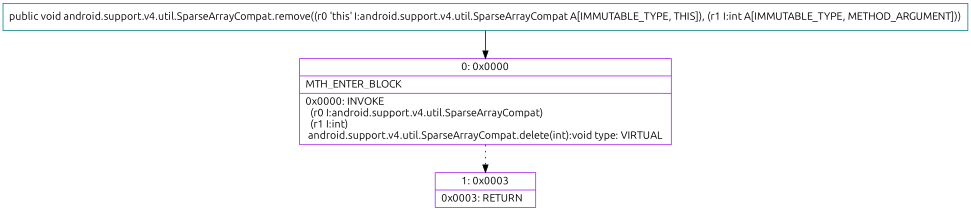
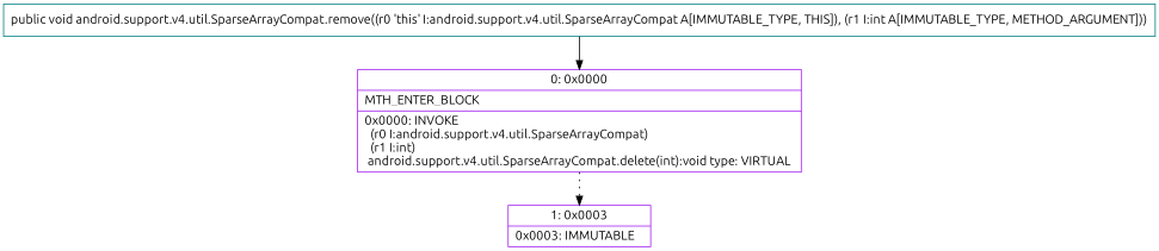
  digraph {
    fontname=Ubuntu
    node [shape=record color=purple fontname=Ubuntu]
    edge [fontname=Ubuntu]
    n1 [label="{0\:\ 0x0000|MTH_ENTER_BLOCK\l|0x0000: INVOKE  \l  (r0 I:android.support.v4.util.SparseArrayCompat)\l  (r1 I:int)\l android.support.v4.util.SparseArrayCompat.delete(int):void type: VIRTUAL \l}"]
-   n2 [label="{1\:\ 0x0003|0x0003: RETURN   \l}"]
+   n2 [label="{1\:\ 0x0003|0x0003: IMMUTABLE   \l}"]
    n3 [label="{public void android.support.v4.util.SparseArrayCompat.remove((r0 'this' I:android.support.v4.util.SparseArrayCompat A[IMMUTABLE_TYPE, THIS]), (r1 I:int A[IMMUTABLE_TYPE, METHOD_ARGUMENT])) }" color=teal]
    n1 -> n2 [style=dotted]
    n3 -> n1 [style=solid]
  }
